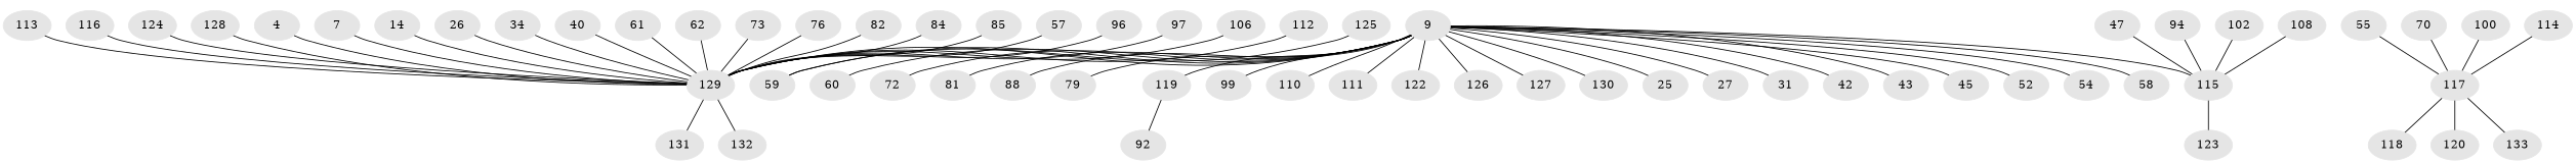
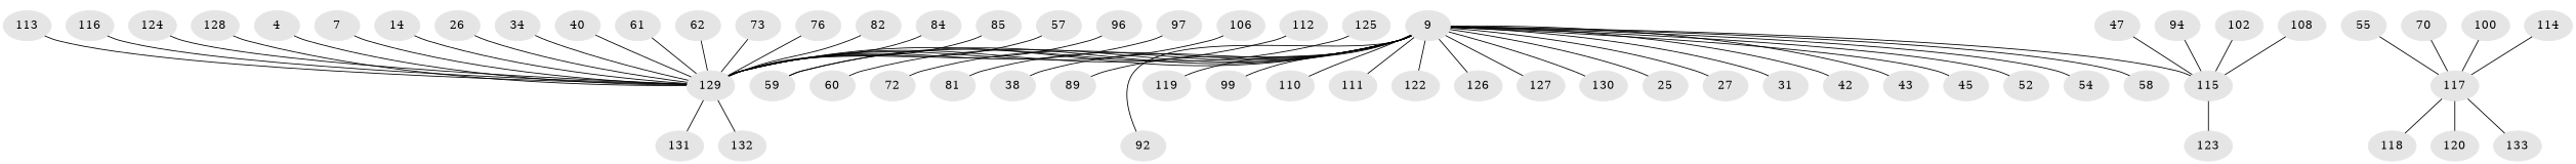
  graph {
    node [color=gray90 style=filled]
    129 [super="+90+121+83"]
    131
    132
    4
    7
    9 [super="+6"]
    25
    27
    31
    42
    43
    45
    52
    54
    58
    59
    60 [super="+33"]
    72
    81
-   88
-   89 [label=79]
+   88 [label=38]
+   89
    92
    99 [super="+32"]
    110 [super="+24"]
    111 [super="+18"]
    115 [super="+51"]
    119 [super="+64"]
    122
    126 [super="+98"]
    127
    130
    123 [super="+109"]
    117 [super="+57+53"]
    118
    120
    133
    14
    26
    34
    40
    47
    55
    61
    62
    70
    73
    76
    82
    84 [super="+22+39"]
    85
    n51 [label=57]
    94
    96 [super="+67"]
    97
    100
    102
    106 [super="+19+29+50"]
    108
    112 [super="+95+103"]
    113 [super="+107"]
    114
    116
    124 [super="+105"]
    125
    128 [super="+8"]
    129 -- 131
    129 -- 132
    4 -- 129
    7 -- 129
    9 -- 129 [weight=5]
    9 -- 25 [weight=2]
    9 -- 27
    9 -- 31
    9 -- 42
    9 -- 43
    9 -- 45
    9 -- 52
    9 -- 54 [weight=2]
    9 -- 58
    9 -- 59
    9 -- 60
    9 -- 72
    9 -- 81
    9 -- 88
    9 -- 89
-   119 -- 92
+   9 -- 92
    9 -- 99
    9 -- 110
    9 -- 111
    9 -- 115 [weight=2]
    9 -- 119
    9 -- 122
    9 -- 126
    9 -- 127
    9 -- 130
    115 -- 123
    117 -- 118
    117 -- 120
    117 -- 133
    14 -- 129
    26 -- 129
    34 -- 129
    40 -- 129
    47 -- 115
    55 -- 117
    61 -- 129
    62 -- 129
    70 -- 117
    73 -- 129
    76 -- 129
    82 -- 129
    84 -- 129
    85 -- 129
    n51 -- 129
    94 -- 115
    96 -- 129
    97 -- 129
    100 -- 117
    102 -- 115
    106 -- 129
    108 -- 115
    112 -- 129
    113 -- 129
    114 -- 117
    116 -- 129
    124 -- 129
    125 -- 59
    128 -- 129
  }
